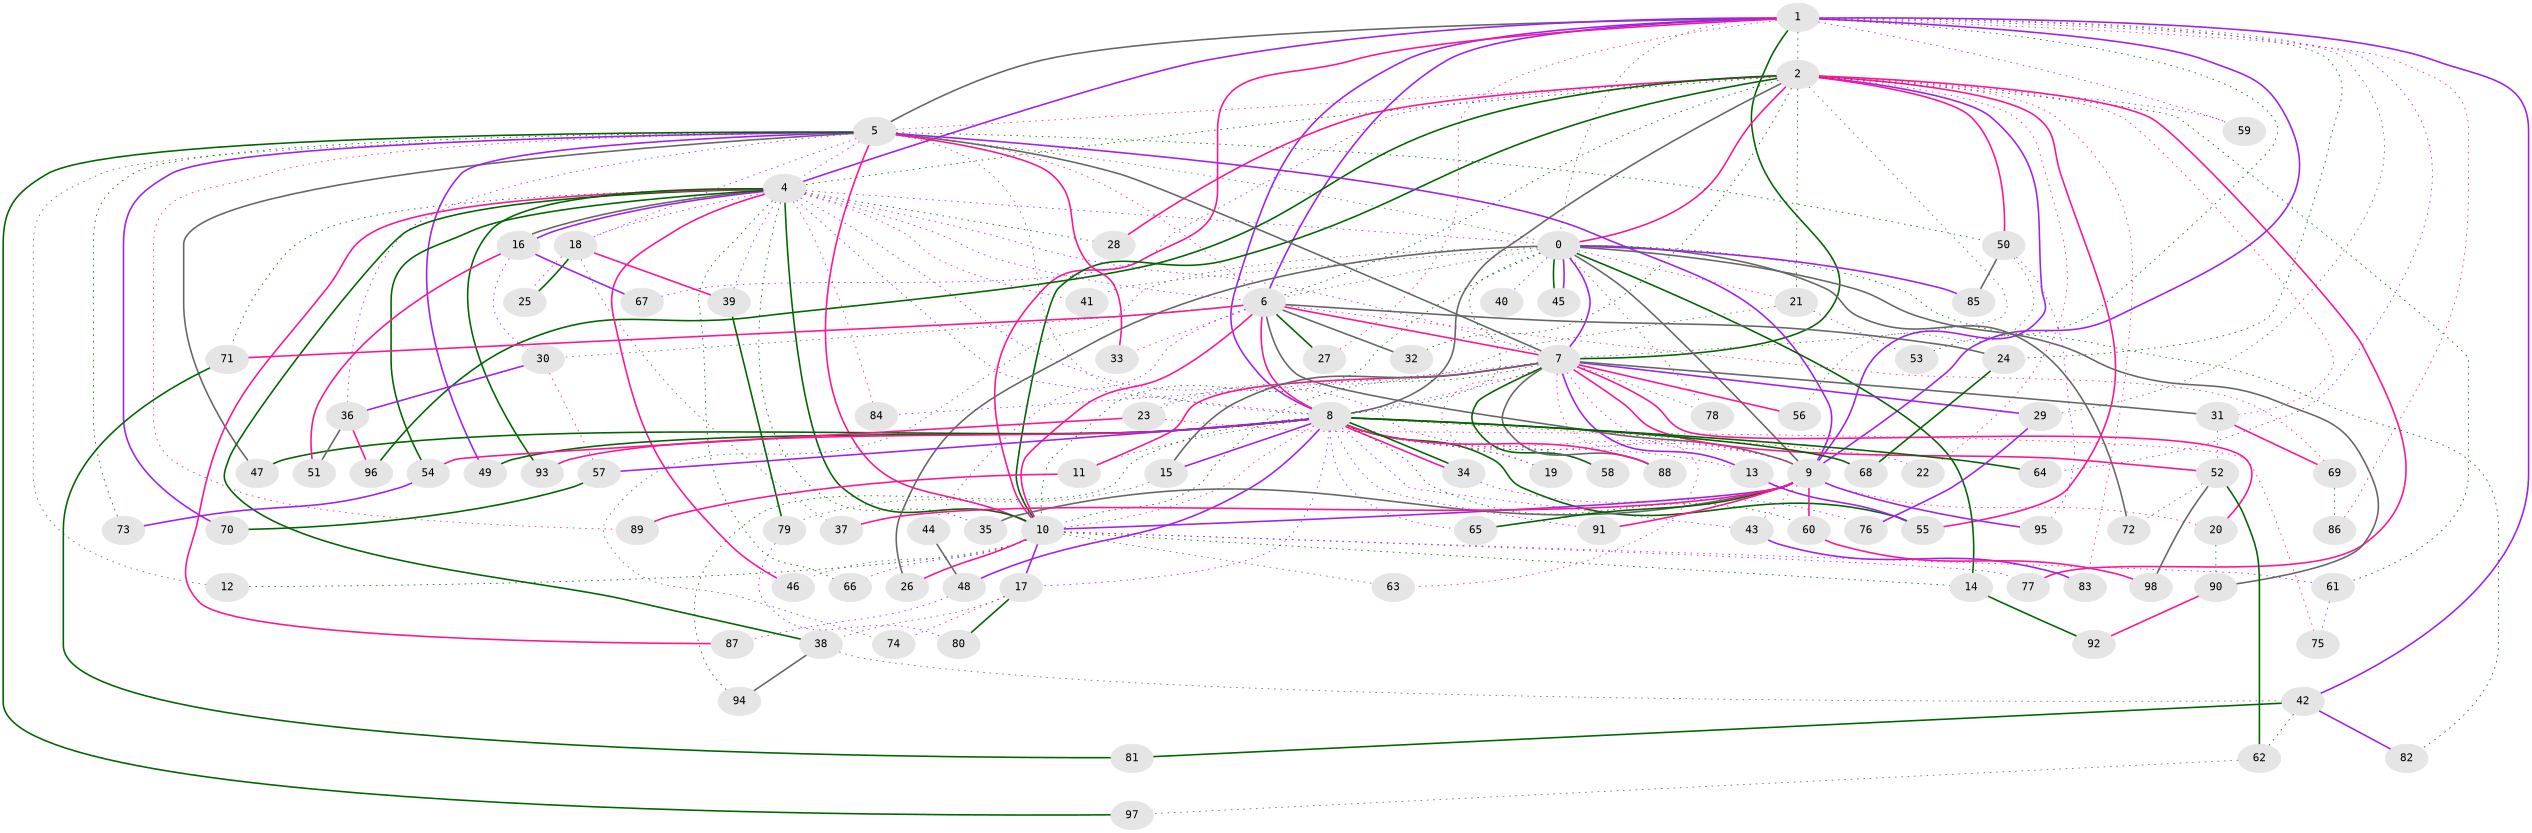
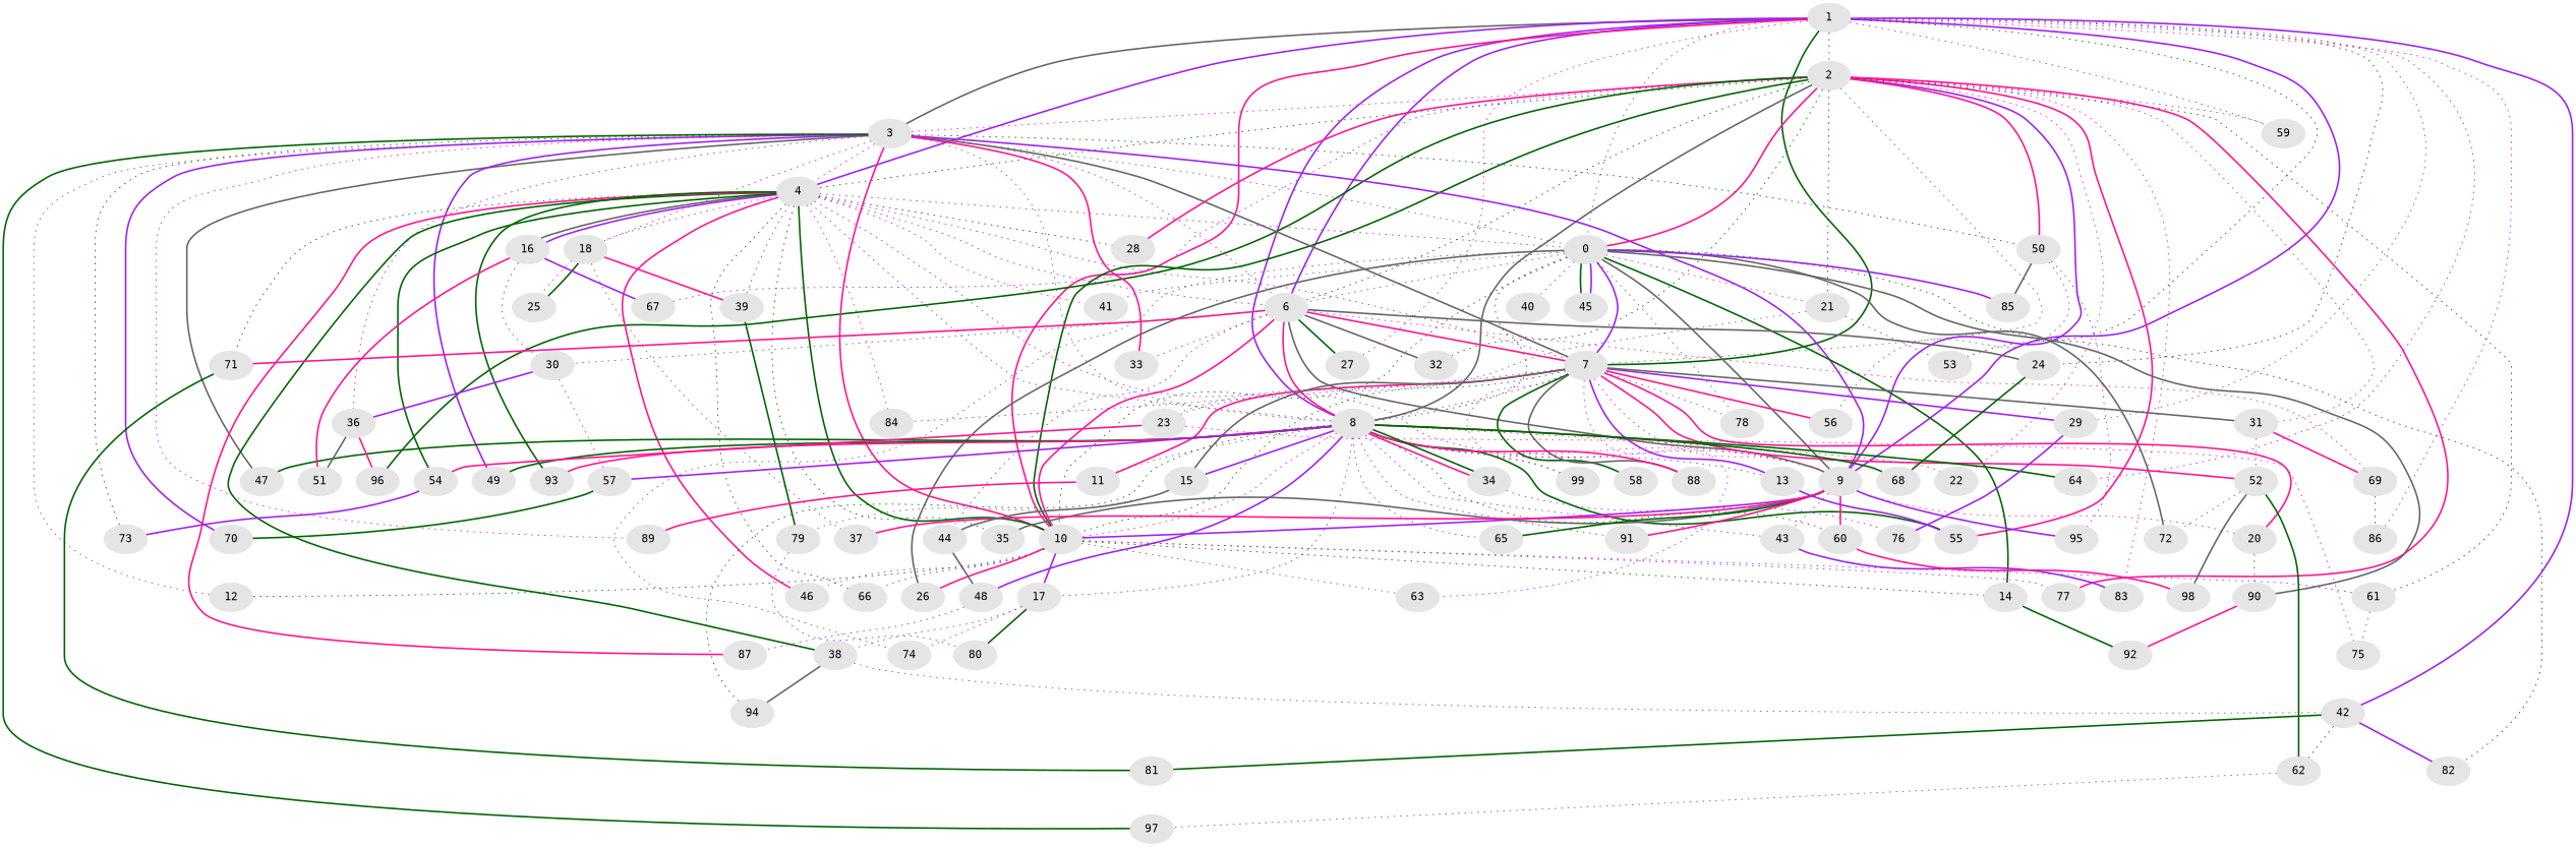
  graph {
    fontname="DejaVu Sans Mono"
    node [color=gray90 fontname="DejaVu Sans Mono" style=filled]
    edge [color=purple fontname="DejaVu Sans Mono" style=bold]
    1
    2
-   3 [label=5]
+   3
    4
    n5 [label=0]
    6
    7
    8
    9
    10
    24
    27
    29
    42
    53
    59
    64
    86
    21
    22
    28
    31
    32
    50
    55
    61
    67
    77
    83
    96
    12
    18
    33
    36
    47
    49
    70
    73
    89
    97
    16
    35
    38
    39
    41
    46
    54
    66
    71
    84
    87
    93
    14
    26
    40
    45
    72
    74
    78
    82
    85
    90
    30
    44
    69
    11
    13
    15
-   19
+   19 [label=99]
    20
    23
    52
    56
    58
    63
    88
    17
    34
    43
    48
    57
    60
    65
    68
    91
    94
    37
    95
    76
    62
    81
    75
    25
    51
    79
    92
    98
    80
    1 -- 2 [color=darkgreen style=dotted]
    1 -- 3 [color=gray40]
    1 -- 4
    1 -- n5 [color=gray40 style=dotted]
    1 -- 6
    1 -- 7 [color=darkgreen]
    1 -- 8
    1 -- 9
    1 -- 10 [color=deeppink]
    1 -- 24 [color=darkgreen style=dotted]
    1 -- 27 [color=deeppink style=dotted]
    1 -- 29 [color=gray40 style=dotted]
    1 -- 42
    1 -- 53 [color=darkgreen style=dotted]
    1 -- 59 [style=dotted]
    1 -- 64 [style=dotted]
    1 -- 86 [color=deeppink style=dotted]
    2 -- 3 [color=deeppink style=dotted]
    2 -- 4 [color=darkgreen style=dotted]
    2 -- n5 [color=deeppink]
    2 -- 6 [color=darkgreen style=dotted]
    2 -- 7 [color=gray40 style=dotted]
    2 -- 8 [color=gray40]
    2 -- 9
    2 -- 10 [color=darkgreen]
    2 -- 59 [style=dotted]
    2 -- 21 [color=darkgreen style=dotted]
    2 -- 22 [color=deeppink style=dotted]
    2 -- 28 [color=deeppink]
    2 -- 31 [color=deeppink style=dotted]
    2 -- 32 [color=darkgreen style=dotted]
    2 -- 50 [color=deeppink]
    2 -- 55 [color=deeppink]
    2 -- 61 [color=darkgreen style=dotted]
    2 -- 67 [style=dotted]
    2 -- 77 [color=deeppink]
    2 -- 83 [color=deeppink style=dotted]
    2 -- 96 [color=darkgreen]
    3 -- 4 [color=deeppink style=dotted]
    3 -- n5 [color=gray40 style=dotted]
    3 -- 6 [color=deeppink style=dotted]
    3 -- 7 [color=gray40]
    3 -- 8 [color=gray40 style=dotted]
    3 -- 9
    3 -- 10 [color=deeppink]
    3 -- 50 [color=darkgreen style=dotted]
    3 -- 12 [color=gray40 style=dotted]
    3 -- 18 [style=dotted]
    3 -- 33 [color=deeppink]
    3 -- 36 [style=dotted]
    3 -- 47 [color=gray40]
    3 -- 49
    3 -- 70
    3 -- 73 [color=darkgreen style=dotted]
    3 -- 89 [color=deeppink style=dotted]
    3 -- 97 [color=darkgreen]
    4 -- n5 [style=dotted]
    4 -- 6 [style=dotted]
    4 -- 7 [style=dotted]
    4 -- 8 [style=dotted]
    4 -- 9 [style=dotted]
    4 -- 10 [color=darkgreen]
    4 -- 28 [color=darkgreen style=dotted]
    4 -- 18 [style=dotted]
    4 -- 16 [color=gray40]
    4 -- 16
    4 -- 35 [color=darkgreen style=dotted]
    4 -- 38 [color=darkgreen]
    4 -- 39 [style=dotted]
    4 -- 41 [color=deeppink style=dotted]
    4 -- 46 [color=deeppink]
    4 -- 54 [color=darkgreen]
    4 -- 66 [color=darkgreen style=dotted]
    4 -- 71 [color=darkgreen style=dotted]
    4 -- 84 [color=deeppink style=dotted]
    4 -- 87 [color=deeppink]
    4 -- 93 [color=darkgreen]
    n5 -- 6 [color=gray40 style=dotted]
    n5 -- 7
    n5 -- 8 [color=darkgreen style=dotted]
    n5 -- 9 [color=gray40]
    n5 -- 10 [color=darkgreen style=dotted]
    n5 -- 21 [color=deeppink style=dotted]
    n5 -- 41 [color=gray40 style=dotted]
    n5 -- 14 [color=darkgreen]
    n5 -- 26 [color=gray40]
    n5 -- 40 [style=dotted]
    n5 -- 45 [color=darkgreen]
    n5 -- 45
    n5 -- 72 [color=gray40]
    n5 -- 74 [color=gray40 style=dotted]
    n5 -- 78 [color=gray40 style=dotted]
    n5 -- 82 [color=darkgreen style=dotted]
    n5 -- 85
    n5 -- 90 [color=gray40]
    6 -- 7 [color=deeppink]
    6 -- 8 [color=deeppink]
    6 -- 9 [color=gray40]
    6 -- 10 [color=deeppink]
    6 -- 24 [color=gray40]
    6 -- 27 [color=darkgreen]
    6 -- 32 [color=gray40]
    6 -- 33 [color=deeppink style=dotted]
    6 -- 71 [color=deeppink]
    6 -- 30 [color=gray40 style=dotted]
    6 -- 44 [style=dotted]
    6 -- 69 [color=deeppink style=dotted]
    7 -- 8 [style=dotted]
    7 -- 9 [color=deeppink style=dotted]
    7 -- 10 [color=darkgreen style=dotted]
    7 -- 29
    7 -- 31 [color=gray40]
    7 -- 84 [style=dotted]
    7 -- 78 [color=gray40 style=dotted]
    7 -- 11 [color=deeppink]
    7 -- 13
    7 -- 15 [color=gray40]
    7 -- 19 [color=deeppink style=dotted]
    7 -- 20 [color=deeppink]
    7 -- 23 [color=gray40 style=dotted]
    7 -- 52 [color=deeppink]
    7 -- 56 [color=deeppink]
    7 -- 58 [color=darkgreen]
    7 -- 63 [color=deeppink style=dotted]
    7 -- 88 [color=gray40]
    8 -- 9 [color=deeppink style=dotted]
    8 -- 10 [color=deeppink style=dotted]
    8 -- 64 [color=darkgreen]
    8 -- 22 [color=deeppink style=dotted]
    8 -- 55 [color=darkgreen]
    8 -- 47 [color=darkgreen]
    8 -- 49 [color=darkgreen]
    8 -- 93 [color=deeppink]
    8 -- 11 [color=gray40 style=dotted]
    8 -- 13 [style=dotted]
    8 -- 15
    8 -- 19 [color=gray40 style=dotted]
    8 -- 58 [color=gray40 style=dotted]
    8 -- 88 [color=deeppink]
    8 -- 17 [style=dotted]
    8 -- 34 [color=deeppink]
    8 -- 34 [color=darkgreen]
    8 -- 43 [style=dotted]
    8 -- 48
    8 -- 57
    8 -- 60 [color=darkgreen style=dotted]
    8 -- 65 [style=dotted]
    8 -- 68 [color=darkgreen]
    8 -- 91 [style=dotted]
    8 -- 94 [color=darkgreen style=dotted]
    9 -- 10
    9 -- 35 [color=gray40]
    9 -- 20 [color=deeppink style=dotted]
    9 -- 43 [color=deeppink style=dotted]
    9 -- 60 [color=deeppink]
    9 -- 65 [color=darkgreen]
    9 -- 91 [color=deeppink]
    9 -- 37 [color=deeppink]
    9 -- 95
    10 -- 61 [style=dotted]
    10 -- 77 [style=dotted]
    10 -- 12 [color=darkgreen style=dotted]
    10 -- 46 [color=gray40 style=dotted]
    10 -- 66 [style=dotted]
    10 -- 14 [color=darkgreen style=dotted]
    10 -- 26 [color=deeppink]
    10 -- 63 [color=gray40 style=dotted]
    10 -- 17
    24 -- 68 [color=darkgreen]
    29 -- 76
    42 -- 82
    42 -- 62 [color=darkgreen style=dotted]
    42 -- 81 [color=darkgreen]
    21 -- 53 [style=dotted]
    21 -- 23 [color=gray40 style=dotted]
    31 -- 69 [color=deeppink]
    31 -- 52 [style=dotted]
    50 -- 85 [color=gray40]
    50 -- 56 [color=gray40 style=dotted]
    50 -- 95 [style=dotted]
    61 -- 75 [style=dotted]
    18 -- 39 [color=deeppink]
    18 -- 37 [color=gray40 style=dotted]
    18 -- 25 [color=deeppink style=dotted]
    18 -- 25 [color=darkgreen]
    36 -- 96 [color=deeppink]
    36 -- 51 [color=gray40]
    16 -- 67
    16 -- 30 [style=dotted]
    16 -- 51 [color=deeppink]
    38 -- 42 [color=gray40 style=dotted]
    38 -- 94 [color=gray40]
    39 -- 79 [color=darkgreen]
    54 -- 73
    71 -- 81 [color=darkgreen]
    14 -- 92 [color=darkgreen]
    90 -- 92 [color=deeppink]
    30 -- 36
    30 -- 57 [color=deeppink style=dotted]
    44 -- 48 [color=gray40]
    69 -- 86 [color=darkgreen style=dotted]
    11 -- 89 [color=deeppink]
    13 -- 55
+   15 -- 44 [color=gray40]
    15 -- 79 [color=gray40 style=dotted]
    20 -- 90 [color=darkgreen style=dotted]
    23 -- 54 [color=deeppink]
    23 -- 75 [color=deeppink style=dotted]
    52 -- 72 [color=gray40 style=dotted]
    52 -- 62 [color=darkgreen]
    52 -- 98 [color=gray40]
    17 -- 38 [color=gray40 style=dotted]
    17 -- 74 [color=deeppink style=dotted]
    17 -- 80 [color=darkgreen]
    34 -- 76 [style=dotted]
    43 -- 83
    48 -- 87 [style=dotted]
    57 -- 70 [color=darkgreen]
    60 -- 98 [color=deeppink]
    62 -- 97 [color=gray40 style=dotted]
    79 -- 80 [style=dotted]
  }
